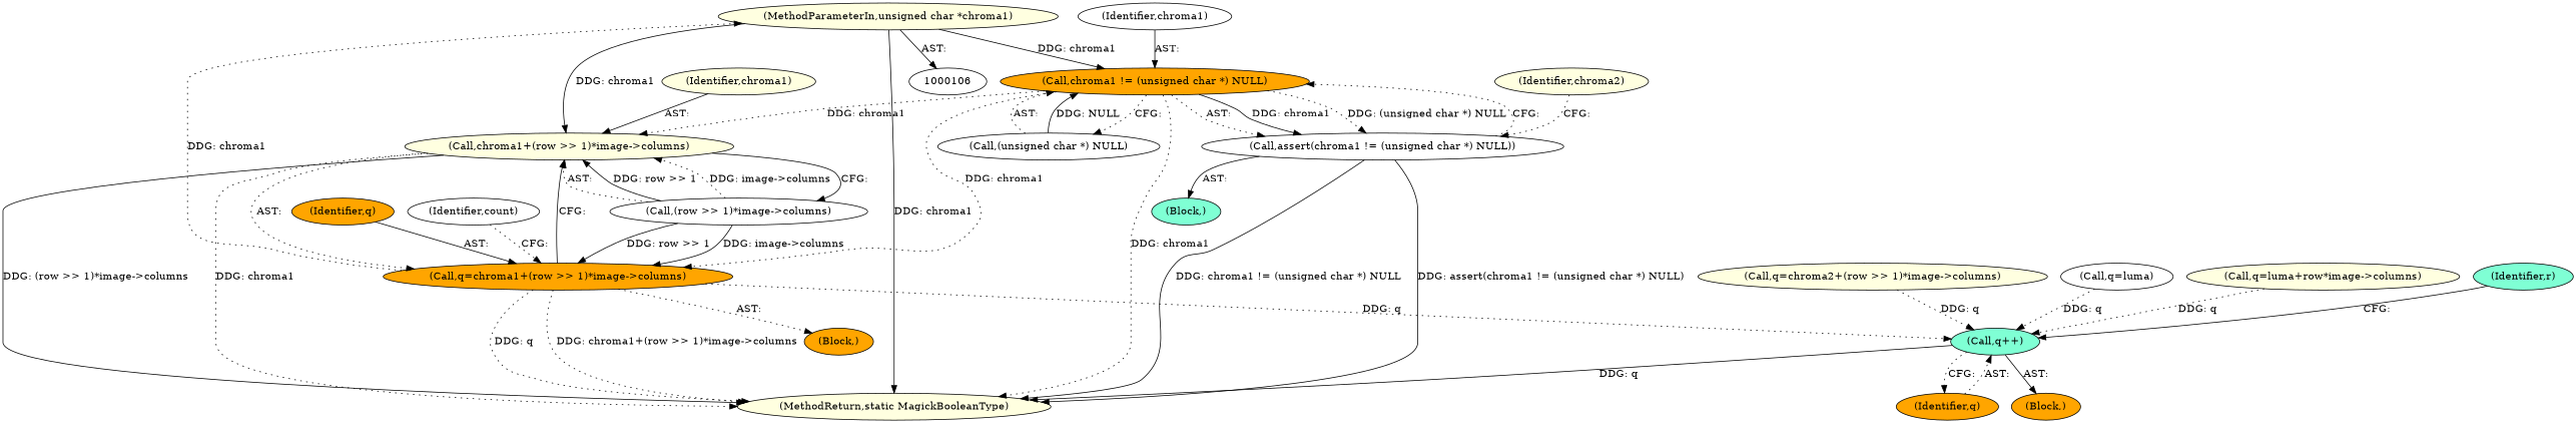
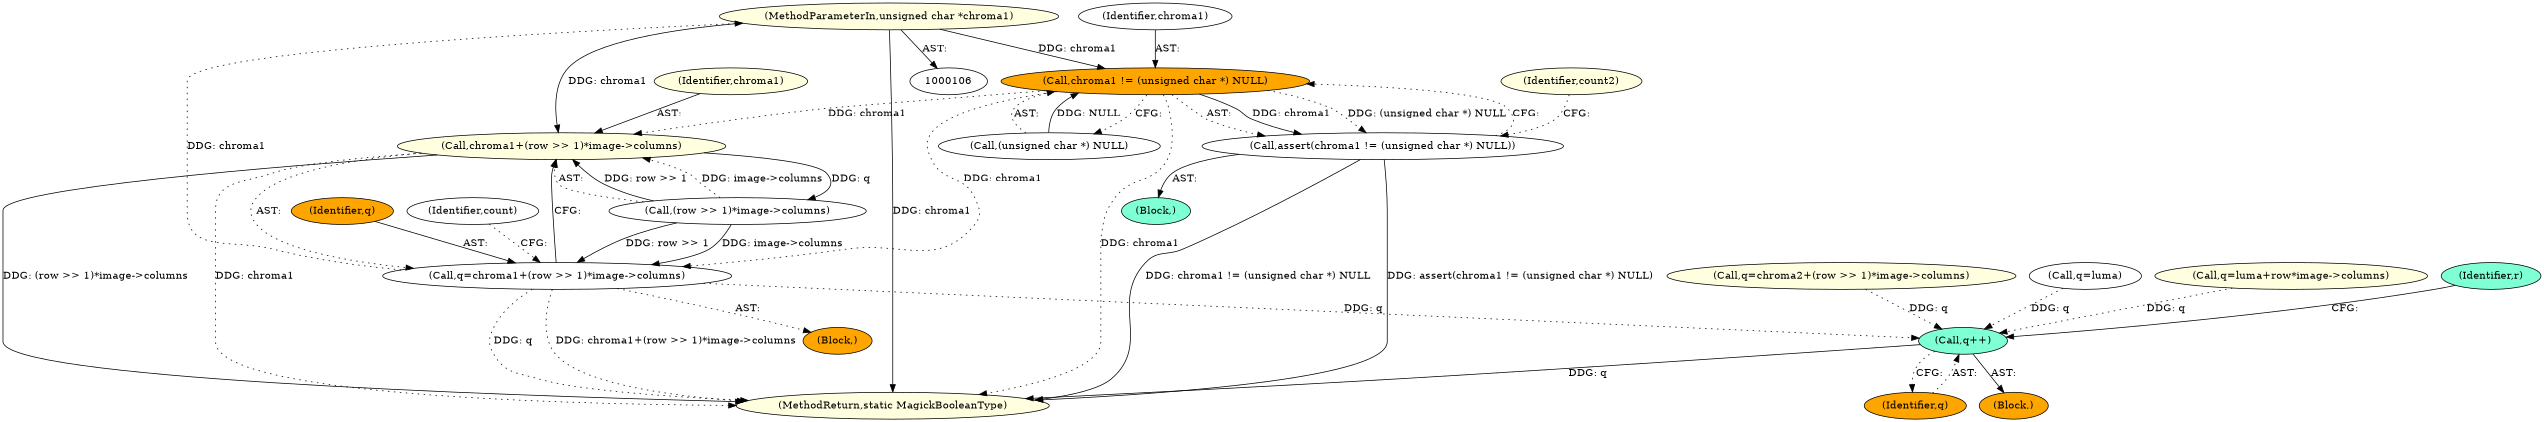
  digraph {
    node [fillcolor=lightyellow style=filled]
    edge [style=dotted]
    n1 [label="(MethodParameterIn,unsigned char *chroma1)"]
    n2 [fillcolor=orange label="(Call,chroma1 != (unsigned char *) NULL)"]
    n3 [label="(Call,chroma1+(row >> 1)*image->columns)"]
    n4 [label="(MethodReturn,static MagickBooleanType)"]
    1000106 [fillcolor=white]
-   n6 [fillcolor=orange label="(Call,q=chroma1+(row >> 1)*image->columns)"]
+   n6 [fillcolor=white label="(Call,q=chroma1+(row >> 1)*image->columns)"]
    n7 [fillcolor=white label="(Call,assert(chroma1 != (unsigned char *) NULL))"]
    n8 [fillcolor=white label="(Call,(unsigned char *) NULL)"]
    n9 [fillcolor=aquamarine label="(Call,q++)"]
    n10 [fillcolor=orange label="(Block,)"]
    n11 [fillcolor=white label="(Call,(row >> 1)*image->columns)"]
    n12 [fillcolor=aquamarine label="(Block,)"]
    n13 [fillcolor=orange label="(Identifier,q)"]
    n14 [fillcolor=orange label="(Block,)"]
    n15 [fillcolor=white label="(Call,q=luma)"]
    n16 [label="(Call,q=luma+row*image->columns)"]
    n17 [fillcolor=aquamarine label="(Identifier,r)"]
    n18 [label="(Identifier,chroma1)"]
    n19 [fillcolor=white label="(Identifier,chroma1)"]
    n20 [fillcolor=orange label="(Identifier,q)"]
    n21 [fillcolor=white label="(Identifier,count)"]
-   n22 [label="(Identifier,chroma2)"]
+   n22 [label="(Identifier,count2)"]
    n23 [label="(Call,q=chroma2+(row >> 1)*image->columns)"]
    n1 -> n2 [label="DDG: chroma1" style=solid]
    n1 -> n3 [label="DDG: chroma1" style=solid]
    n1 -> n4 [label="DDG: chroma1" style=solid]
    n1 -> 1000106 [label="AST: " style=solid]
    n2 -> n3 [label="DDG: chroma1"]
    n2 -> n4 [label="DDG: chroma1"]
    n2 -> n6 [label="DDG: chroma1"]
    n2 -> n7 [label="AST: "]
    n2 -> n7 [label="DDG: chroma1" style=solid]
    n2 -> n7 [label="DDG: (unsigned char *) NULL"]
    n2 -> n8 [label="CFG: "]
    n3 -> n4 [label="DDG: chroma1"]
    n3 -> n4 [label="DDG: (row >> 1)*image->columns" style=solid]
    n3 -> n6 [label="AST: "]
-   n3 -> n11 [label="CFG: " style=solid]
+   n3 -> n11 [label="DDG: q" style=solid]
    n6 -> n1 [label="DDG: chroma1"]
    n6 -> n3 [label="CFG: " style=solid]
    n6 -> n4 [label="DDG: q"]
    n6 -> n4 [label="DDG: chroma1+(row >> 1)*image->columns"]
    n6 -> n9 [label="DDG: q"]
    n6 -> n10 [label="AST: "]
    n7 -> n2 [label="CFG: "]
    n7 -> n4 [label="DDG: assert(chroma1 != (unsigned char *) NULL)" style=solid]
    n7 -> n4 [label="DDG: chroma1 != (unsigned char *) NULL" style=solid]
    n7 -> n12 [label="AST: " style=solid]
    n8 -> n2 [label="AST: "]
    n8 -> n2 [label="DDG: NULL" style=solid]
    n9 -> n4 [label="DDG: q" style=solid]
    n9 -> n13 [label="CFG: "]
    n9 -> n14 [label="AST: " style=solid]
    n11 -> n3 [label="AST: "]
    n11 -> n3 [label="DDG: row >> 1" style=solid]
    n11 -> n3 [label="DDG: image->columns"]
    n11 -> n6 [label="DDG: row >> 1" style=solid]
    n11 -> n6 [label="DDG: image->columns" style=solid]
    n13 -> n9 [label="AST: "]
    n15 -> n9 [label="DDG: q"]
    n16 -> n9 [label="DDG: q"]
    n17 -> n9 [label="CFG: " style=solid]
    n18 -> n3 [label="AST: " style=solid]
    n19 -> n2 [label="AST: " style=solid]
    n20 -> n6 [label="AST: " style=solid]
    n21 -> n6 [label="CFG: "]
    n22 -> n7 [label="CFG: "]
    n23 -> n9 [label="DDG: q"]
  }
